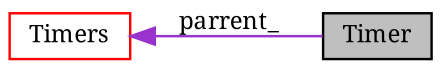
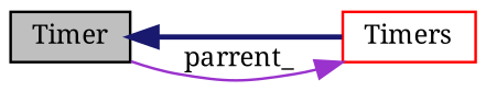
  digraph {
    rankdir=LR
    fontname="Noto Serif"
    node [fontname="Noto Serif" fontsize=10 shape=record style=filled]
    edge [dir=back fontname="Noto Serif" fontsize=10 labelfontname=Helvetica labelfontsize=10]
    n1 [color=black fillcolor=grey75 fontcolor=black height=0.2 label=Timer width=0.4]
    n2 [color=red fillcolor=white height=0.2 label=Timers width=0.4]
+   n1 -> n2 [color=midnightblue style=bold]
    n2 -> n1 [color=darkorchid3 label=" parrent_" style=solid]
  }
